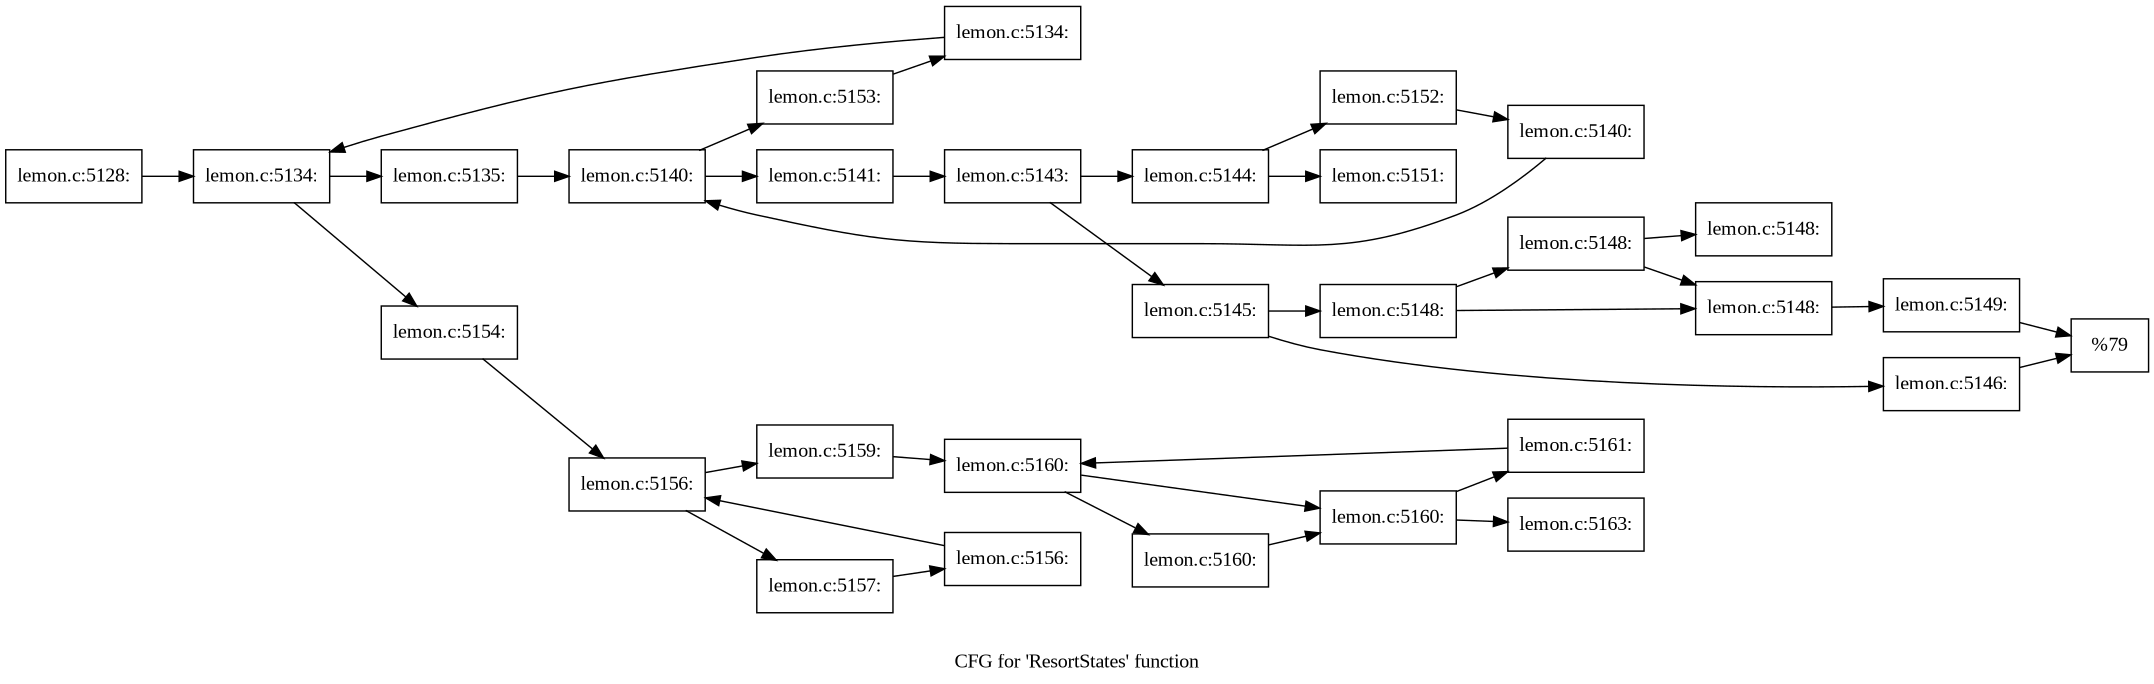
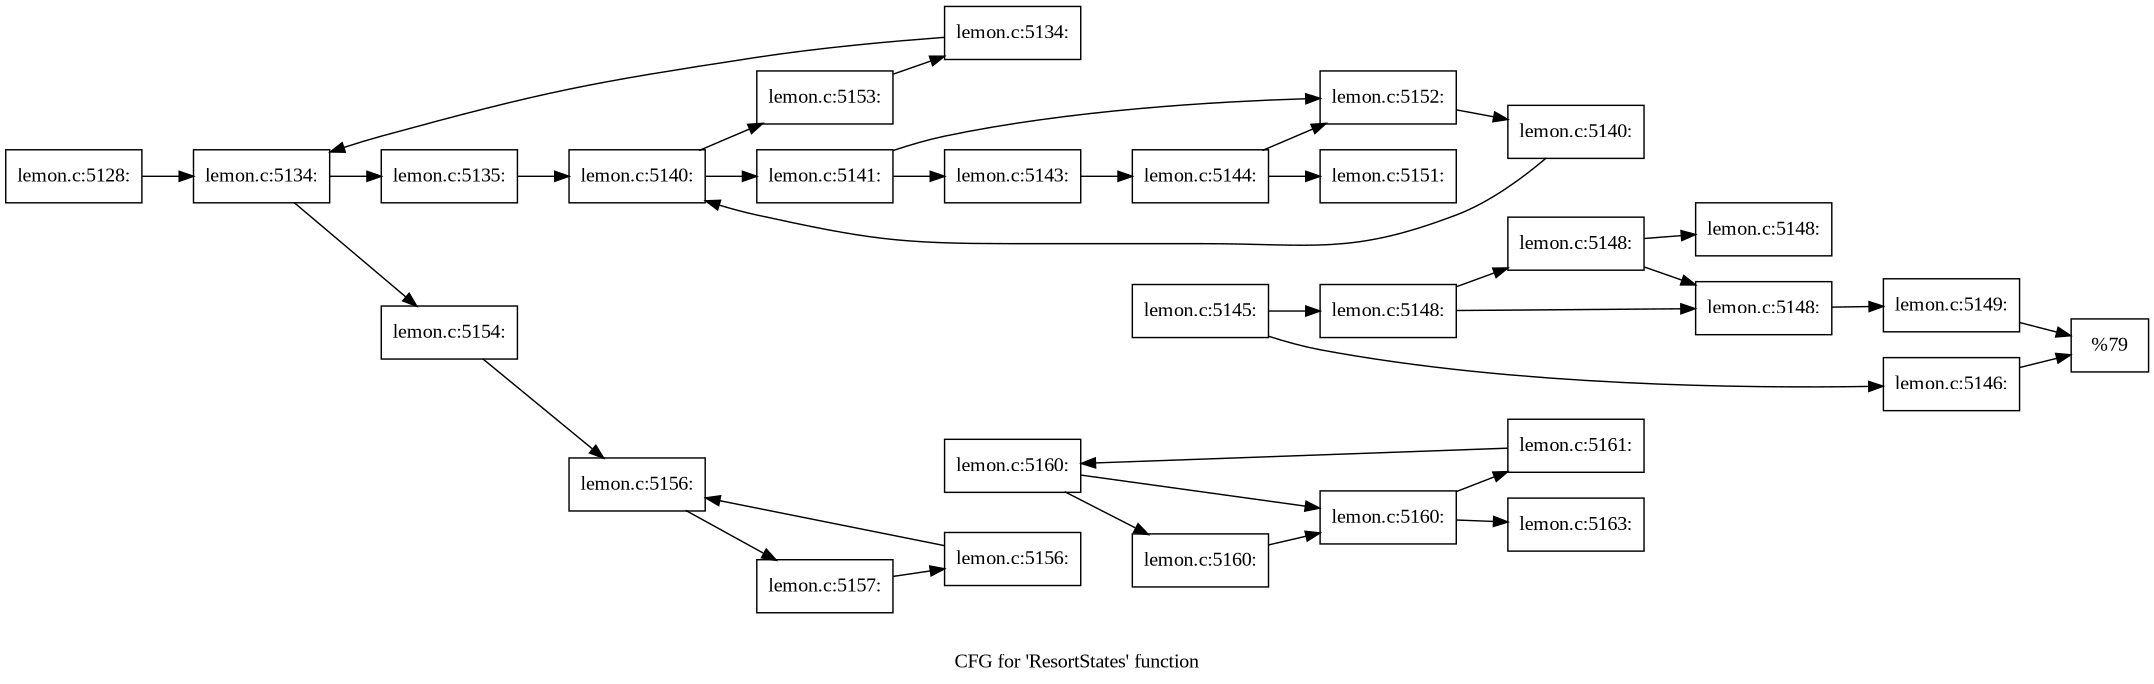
  digraph {
    fontname="Liberation Serif"
    label="CFG for 'ResortStates' function"
    rankdir=LR
    node [fontname="Liberation Serif" shape=record]
    edge [fontname="Liberation Serif"]
    n1 [label="{lemon.c:5128:}"]
    n2 [label="{lemon.c:5134:}"]
    n3 [label="{lemon.c:5135:}"]
    n4 [label="{lemon.c:5154:}"]
    n5 [label="{lemon.c:5140:}"]
    n6 [label="{lemon.c:5156:}"]
    n7 [label="{lemon.c:5141:}"]
    n8 [label="{lemon.c:5153:}"]
    n9 [label="{lemon.c:5157:}"]
-   n10 [label="{lemon.c:5159:}"]
    n11 [label="{lemon.c:5143:}"]
    n12 [label="{lemon.c:5152:}"]
    n13 [label="{lemon.c:5134:}"]
    n14 [label="{lemon.c:5144:}"]
    n15 [label="{lemon.c:5145:}"]
    n16 [label="{lemon.c:5140:}"]
    n17 [label="{lemon.c:5151:}"]
    n18 [label="{lemon.c:5146:}"]
    n19 [label="{lemon.c:5148:}"]
    n20 [label="{%79}"]
    n21 [label="{lemon.c:5148:}"]
    n22 [label="{lemon.c:5148:}"]
    n23 [label="{lemon.c:5149:}"]
    n24 [label="{lemon.c:5148:}"]
    n25 [label="{lemon.c:5156:}"]
    n26 [label="{lemon.c:5160:}"]
    n27 [label="{lemon.c:5160:}"]
    n28 [label="{lemon.c:5160:}"]
    n29 [label="{lemon.c:5161:}"]
    n30 [label="{lemon.c:5163:}"]
    n1 -> n2
    n2 -> n3
    n2 -> n4
    n3 -> n5
    n4 -> n6
    n5 -> n7
    n5 -> n8
    n6 -> n9
-   n6 -> n10
    n7 -> n11
+   n7 -> n12
    n8 -> n13
    n9 -> n25
-   n10 -> n26
    n11 -> n14
-   n11 -> n15
    n12 -> n16
    n13 -> n2
    n14 -> n12
    n14 -> n17
    n15 -> n18
    n15 -> n19
    n16 -> n5
    n18 -> n20
    n19 -> n21
    n19 -> n22
    n21 -> n23
    n22 -> n21
    n22 -> n24
    n23 -> n20
    n25 -> n6
    n26 -> n27
    n26 -> n28
    n27 -> n28
    n28 -> n29
    n28 -> n30
    n29 -> n26
  }
